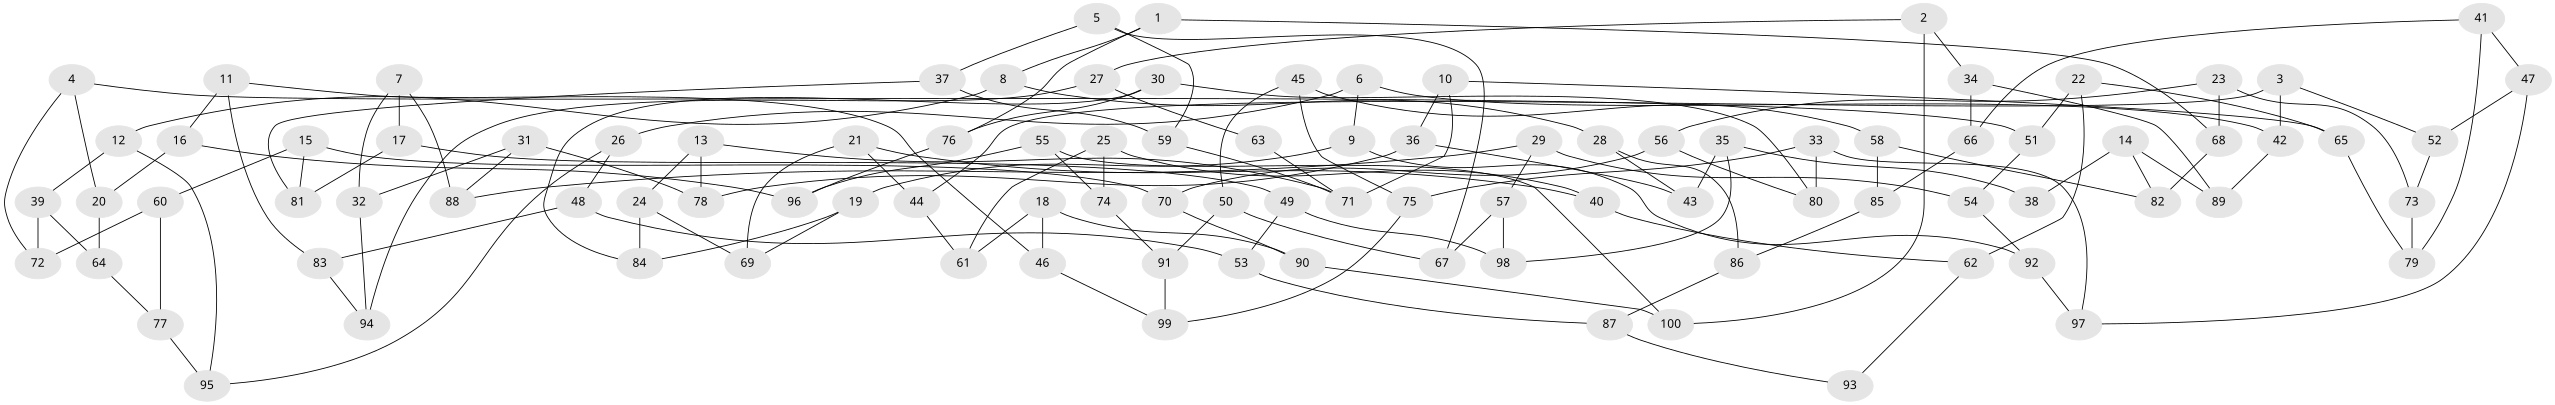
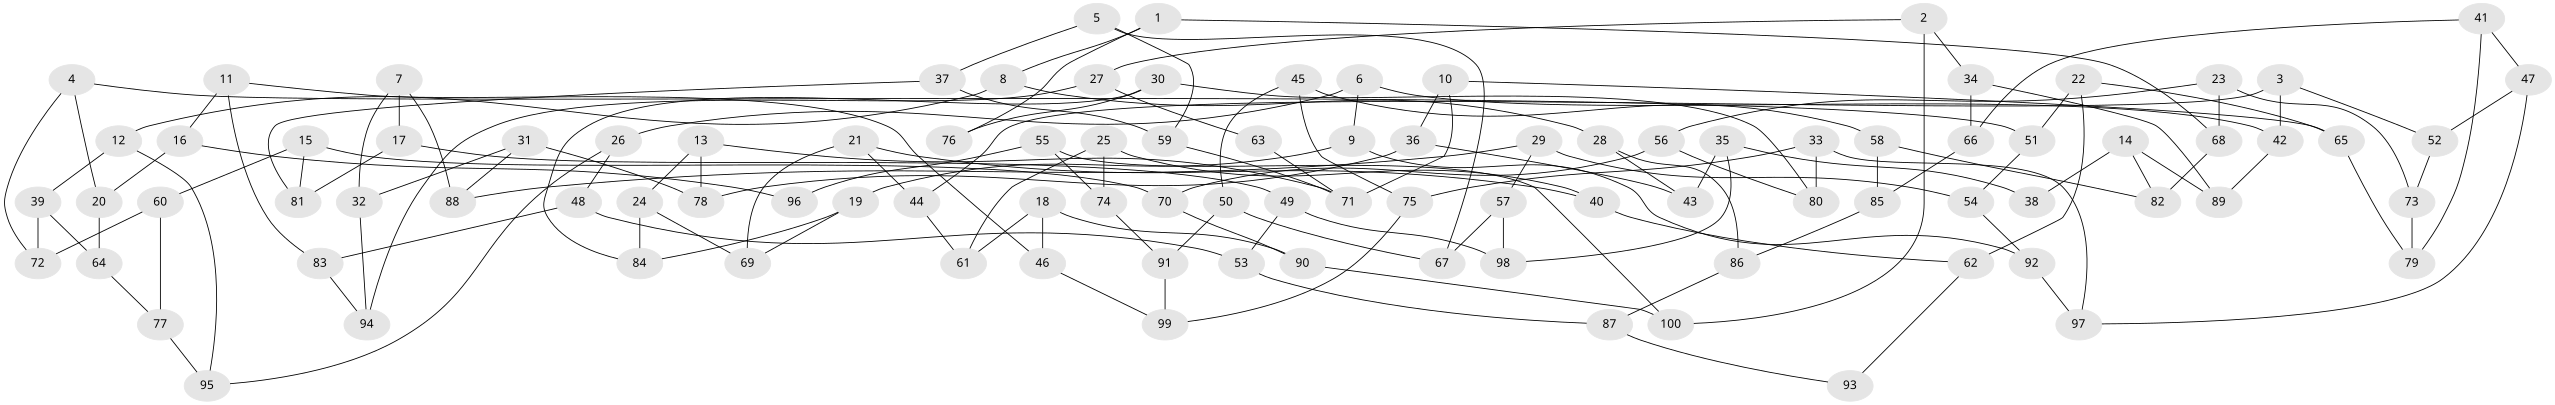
  graph {
    fontname="Noto Sans"
    node [color=gray90 fontname="Noto Sans" style=filled]
    edge [fontname="Noto Sans"]
    1
    8
    68
    76
    12
    28
    82
    96
    2
    27
    34
    100
    63
    94
    89
    66
    3
    42
    44
    52
    61
    73
    4
    20
    51
    72
    64
    54
    5
    37
    59
    67
    81
    71
    6
    9
    26
    19
    92
    95
    48
    7
    17
    32
    88
    49
    39
    43
    86
    69
    84
    97
    10
    36
    65
    78
    79
    11
    16
    46
    83
    99
    13
    24
    14
    38
    15
    60
    70
    77
    90
    98
    53
    18
    21
    40
    62
    22
    93
    23
    56
    80
    25
    74
    91
    87
    29
    57
    30
    31
    33
    75
    85
    35
    41
    47
    45
    50
    58
    55
    1 -- 8
    1 -- 68
    1 -- 76
    8 -- 12
    8 -- 28
    68 -- 82
-   76 -- 96
    12 -- 95
    12 -- 39
    28 -- 43
    28 -- 86
    2 -- 27
    2 -- 34
    2 -- 100
    27 -- 63
    27 -- 94
    34 -- 89
    34 -- 66
    63 -- 71
    66 -- 85
    3 -- 42
    3 -- 44
    3 -- 52
    42 -- 89
    44 -- 61
    52 -- 73
    73 -- 79
    4 -- 20
    4 -- 51
    4 -- 72
    20 -- 64
    51 -- 54
    64 -- 77
    54 -- 92
    5 -- 37
    5 -- 59
    5 -- 67
    37 -- 59
    37 -- 81
    59 -- 71
    6 -- 42
    6 -- 9
    6 -- 26
    9 -- 19
    9 -- 92
    26 -- 95
    26 -- 48
    19 -- 69
    19 -- 84
    92 -- 97
    48 -- 83
    48 -- 53
    7 -- 17
    7 -- 32
    7 -- 88
    17 -- 81
    17 -- 49
    32 -- 94
    49 -- 98
    49 -- 53
    39 -- 72
    39 -- 64
    86 -- 87
    10 -- 71
    10 -- 36
    10 -- 65
    36 -- 43
    36 -- 78
    65 -- 79
    11 -- 16
    11 -- 46
    11 -- 83
    16 -- 96
    16 -- 20
    46 -- 99
    83 -- 94
    13 -- 71
    13 -- 78
    13 -- 24
    24 -- 69
    24 -- 84
    14 -- 82
    14 -- 89
    14 -- 38
    15 -- 81
    15 -- 60
    15 -- 70
    60 -- 72
    60 -- 77
    70 -- 90
    77 -- 95
    90 -- 100
    53 -- 87
    18 -- 61
    18 -- 46
    18 -- 90
    21 -- 44
    21 -- 69
    21 -- 40
    40 -- 62
    62 -- 93
    22 -- 51
    22 -- 65
    22 -- 62
    23 -- 68
    23 -- 73
    23 -- 56
    56 -- 70
    56 -- 80
    25 -- 61
    25 -- 40
    25 -- 74
    74 -- 91
    91 -- 99
    87 -- 93
    29 -- 54
    29 -- 88
    29 -- 57
    57 -- 67
    57 -- 98
    30 -- 76
    30 -- 84
    30 -- 80
    31 -- 32
    31 -- 88
    31 -- 78
    33 -- 97
    33 -- 80
    33 -- 75
    75 -- 99
    85 -- 86
    35 -- 43
    35 -- 38
    35 -- 98
    41 -- 66
    41 -- 79
    41 -- 47
    47 -- 52
    47 -- 97
    45 -- 75
    45 -- 50
    45 -- 58
    50 -- 67
    50 -- 91
    58 -- 82
    58 -- 85
    55 -- 96
    55 -- 100
    55 -- 74
  }
